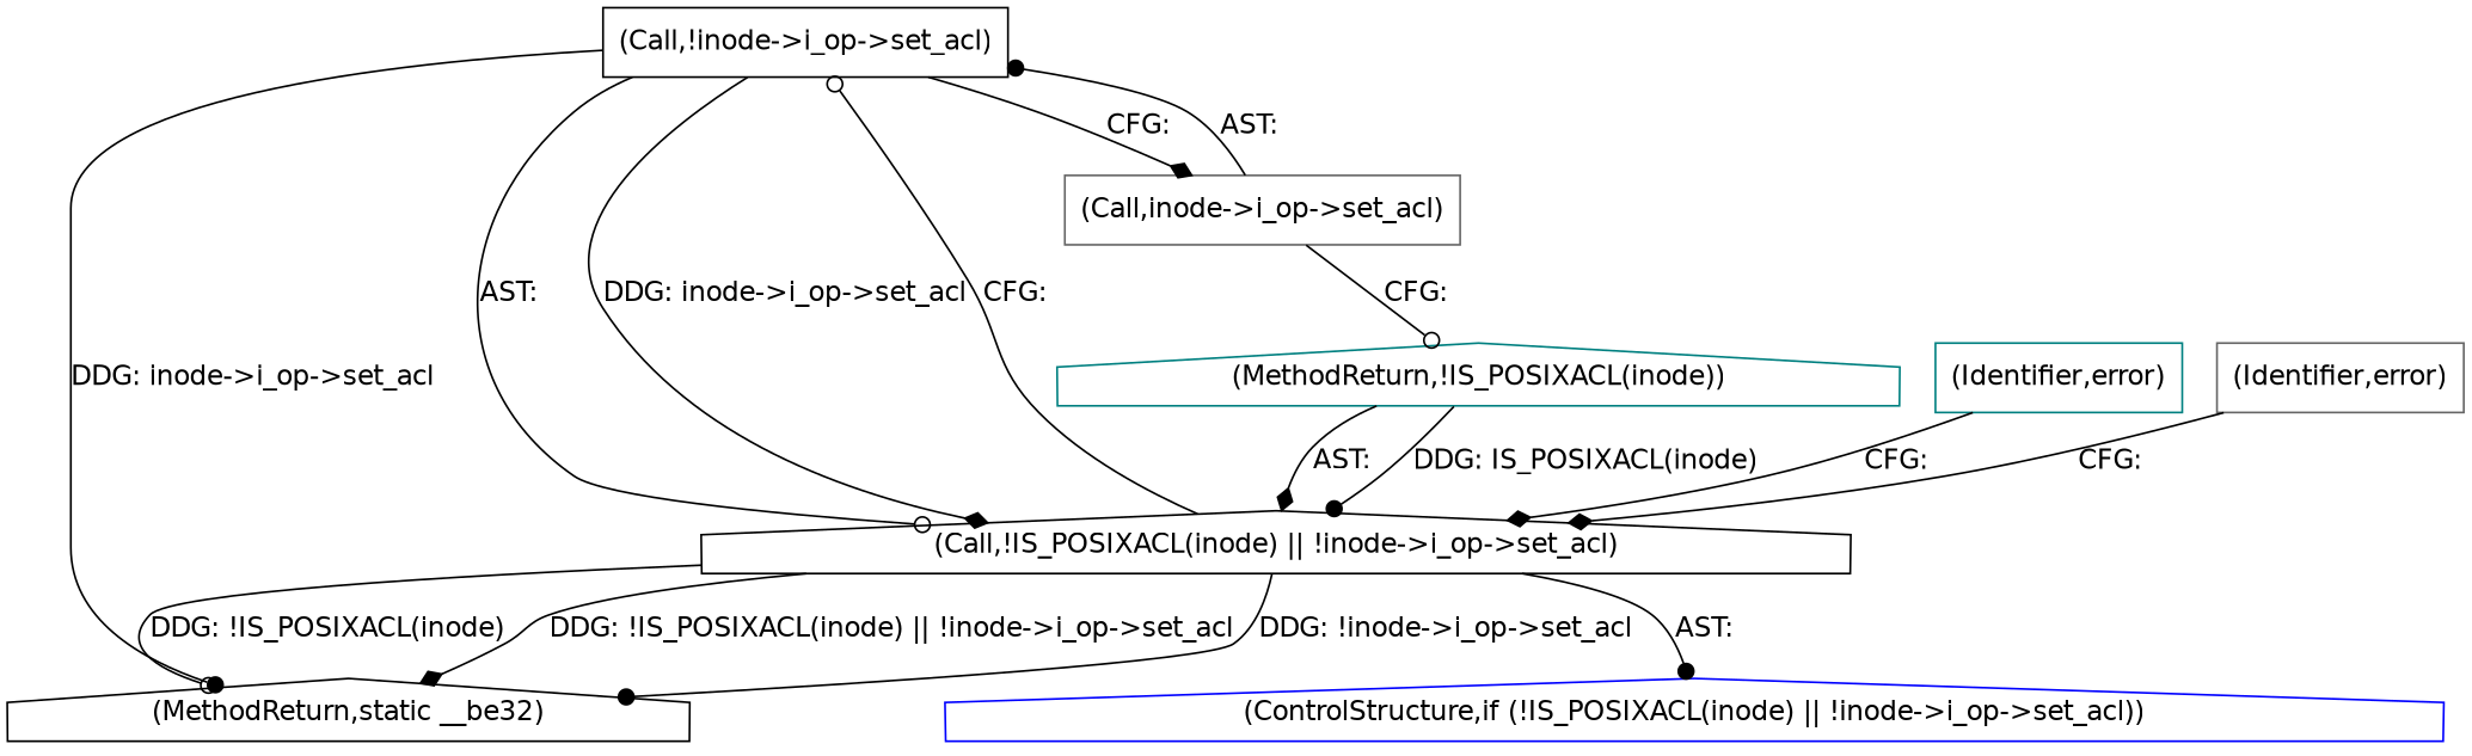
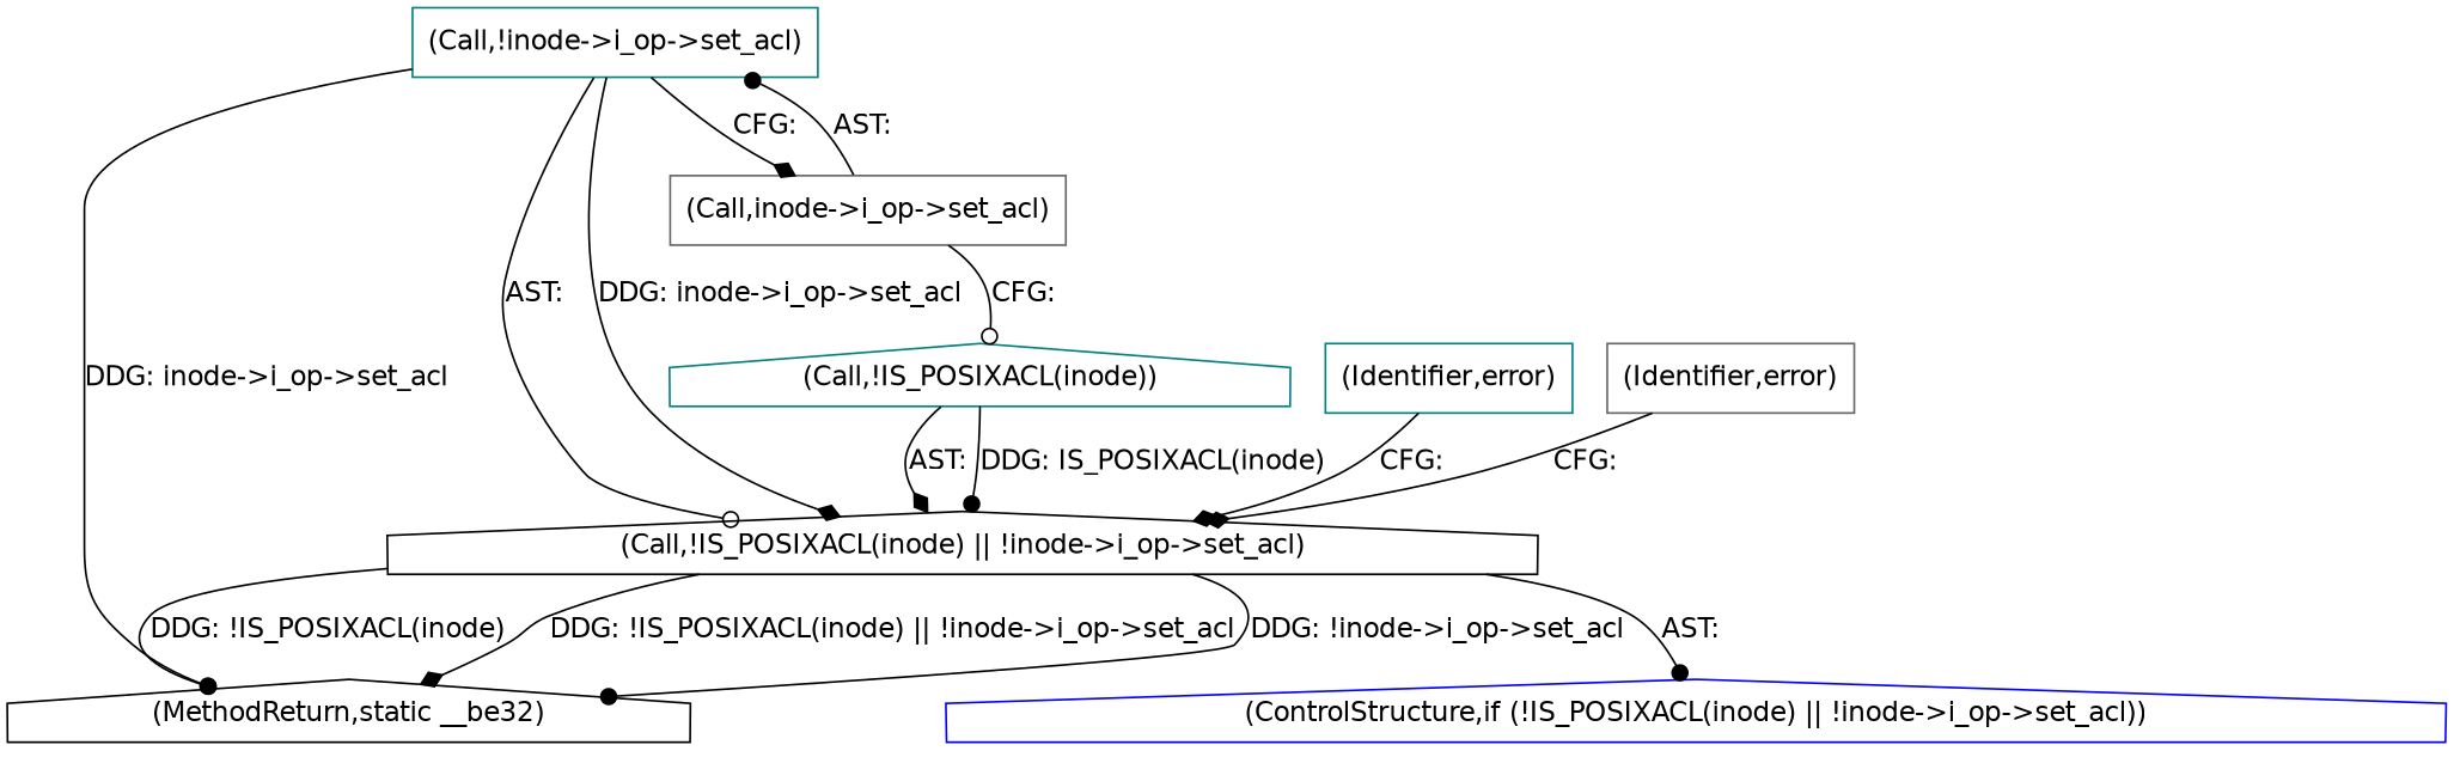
  digraph {
    fontname="DejaVu Sans"
    node [color=teal fontname="DejaVu Sans" shape=box]
    edge [arrowhead=diamond fontname="DejaVu Sans"]
-   n1 [color=black label="(Call,!inode->i_op->set_acl)"]
+   n1 [label="(Call,!inode->i_op->set_acl)"]
    n2 [color=black label="(Call,!IS_POSIXACL(inode) || !inode->i_op->set_acl)" shape=house]
    n3 [color=black label="(MethodReturn,static __be32)" shape=house]
    n4 [color=gray40 label="(Call,inode->i_op->set_acl)"]
    n5 [color=blue label="(ControlStructure,if (!IS_POSIXACL(inode) || !inode->i_op->set_acl))" shape=house]
-   n6 [label="(MethodReturn,!IS_POSIXACL(inode))" shape=house]
+   n6 [label="(Call,!IS_POSIXACL(inode))" shape=house]
    n7 [label="(Identifier,error)"]
    n8 [color=gray40 label="(Identifier,error)"]
    n1 -> n2 [arrowhead=odot label="AST: "]
    n1 -> n2 [label="DDG: inode->i_op->set_acl"]
    n1 -> n3 [arrowhead=dot label="DDG: inode->i_op->set_acl"]
    n1 -> n4 [label="CFG: "]
-   n2 -> n1 [arrowhead=odot label="CFG: "]
    n2 -> n3 [arrowhead=odot label="DDG: !IS_POSIXACL(inode)"]
    n2 -> n3 [label="DDG: !IS_POSIXACL(inode) || !inode->i_op->set_acl"]
    n2 -> n3 [arrowhead=dot label="DDG: !inode->i_op->set_acl"]
    n2 -> n5 [arrowhead=dot label="AST: "]
    n4 -> n1 [arrowhead=dot label="AST: "]
    n4 -> n6 [arrowhead=odot label="CFG: "]
    n6 -> n2 [label="AST: "]
    n6 -> n2 [arrowhead=dot label="DDG: IS_POSIXACL(inode)"]
    n7 -> n2 [label="CFG: "]
    n8 -> n2 [label="CFG: "]
  }
